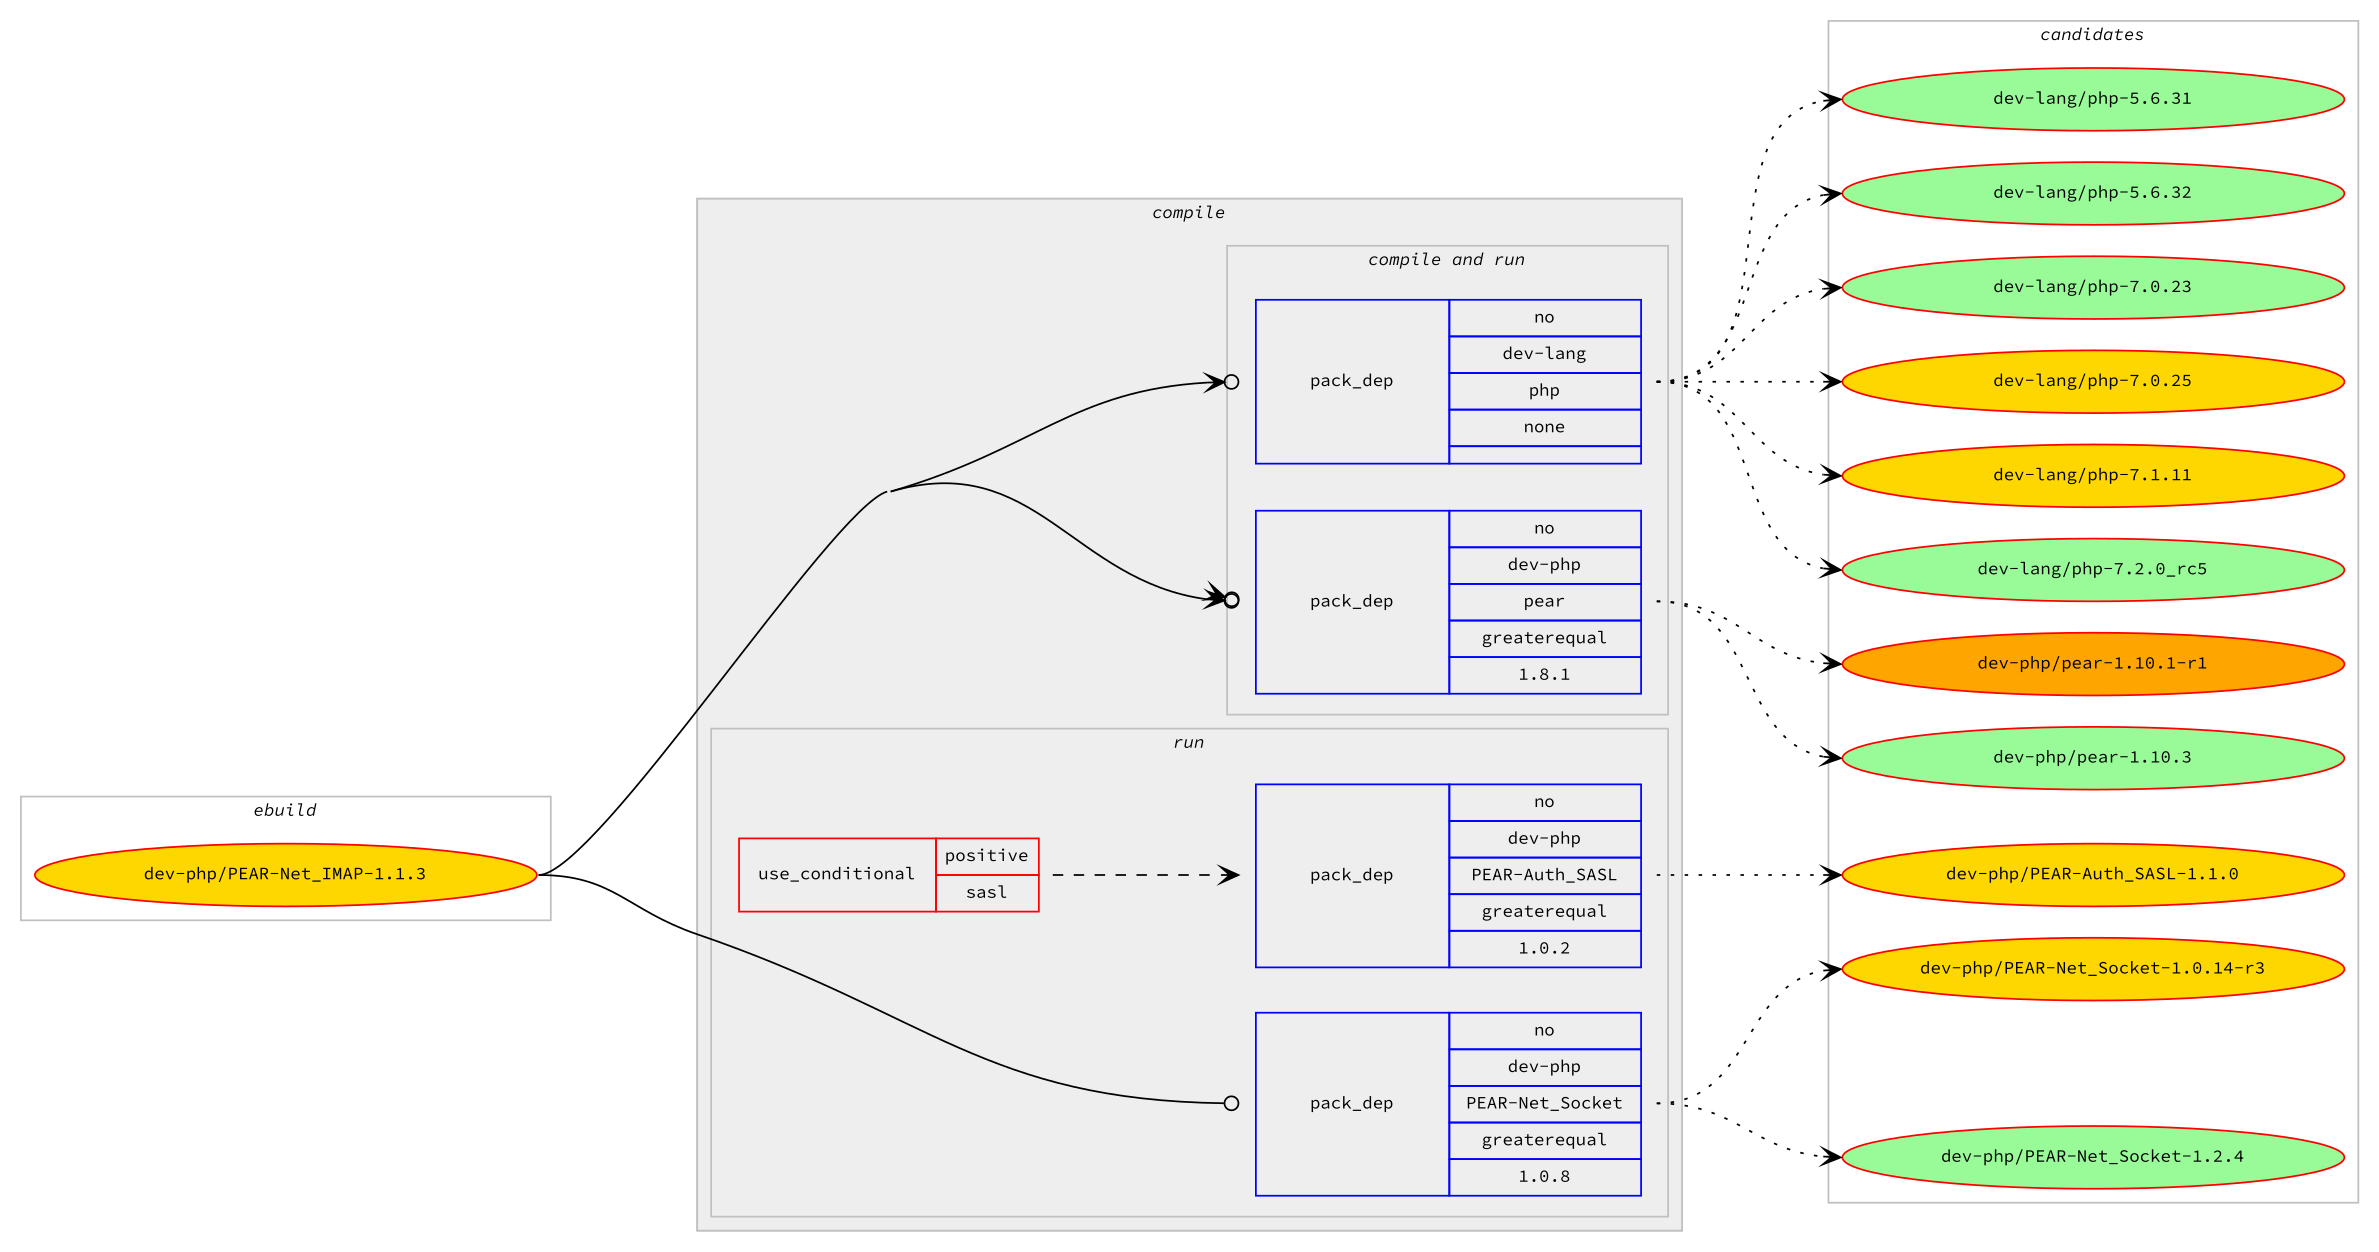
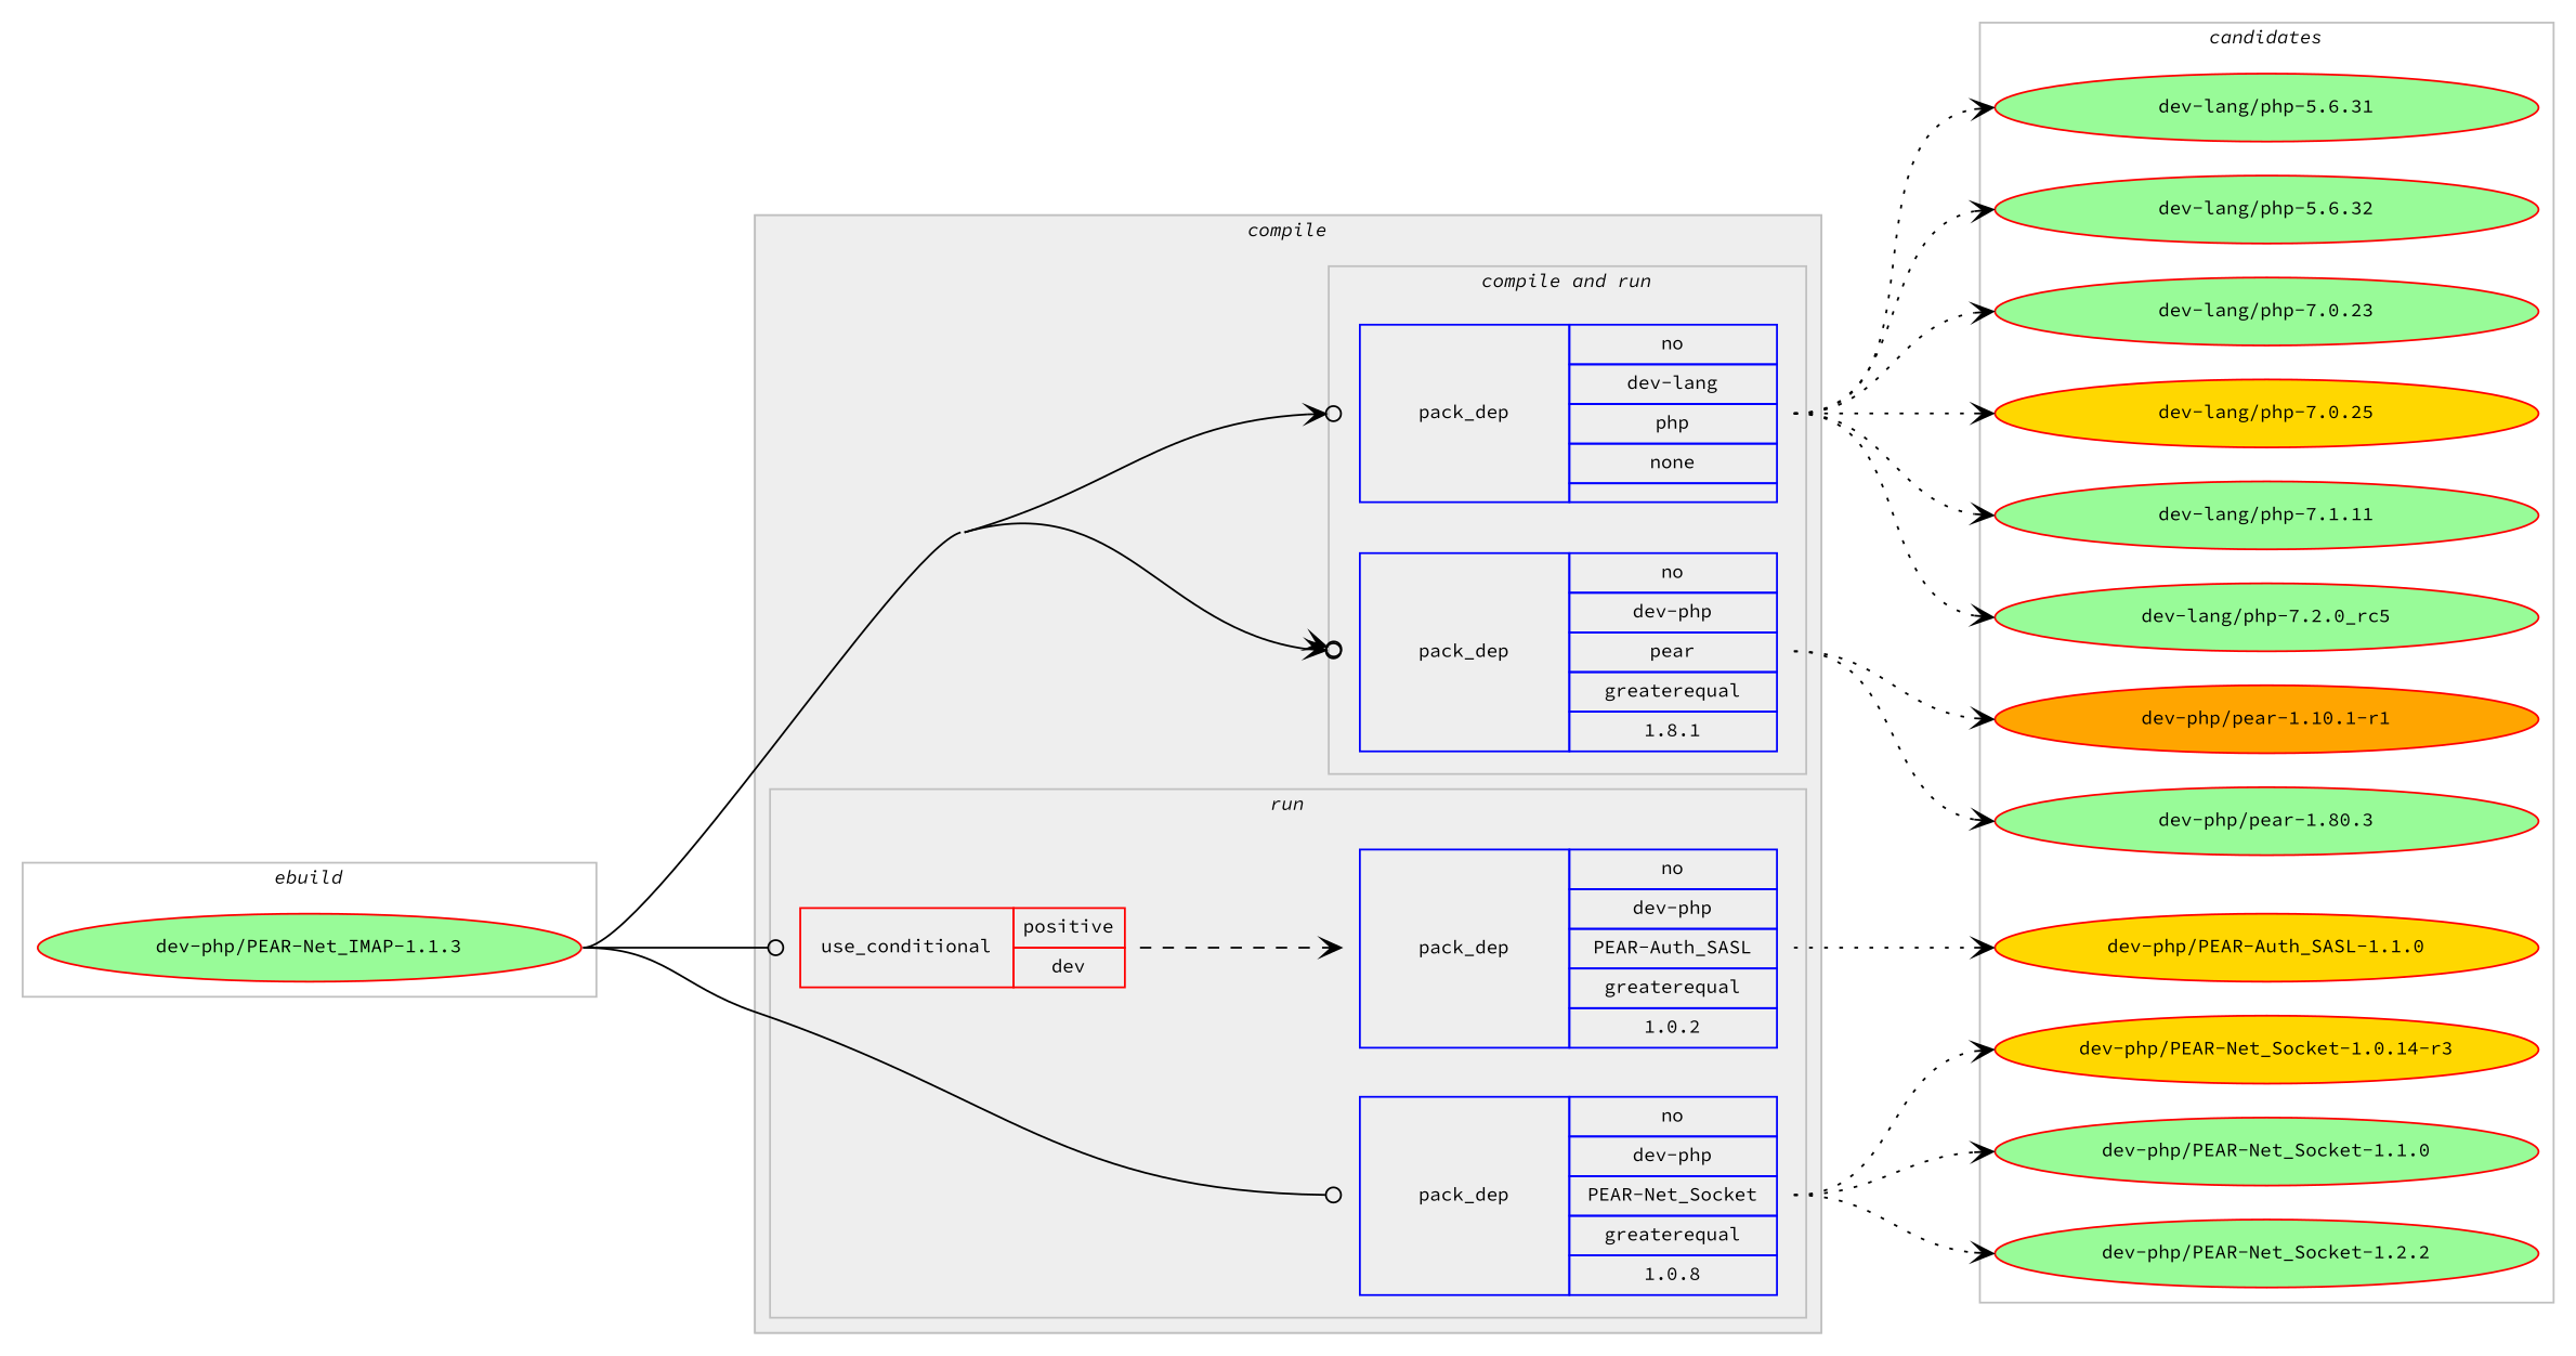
  digraph {
    compound=true
    concentrate=true
    fontname="Source Code Pro"
    fontsize=10
    newrank=true
    rankdir=LR
    ranksep=1.5
    node [color=red fillcolor=palegreen fontname="Source Code Pro" fontsize=10 style=filled]
    edge [arrowhead=vee fontname="Source Code Pro" headport=w style=dotted tailport=e weight=100]
-   n1 [fillcolor=gold label="dev-php/PEAR-Net_IMAP-1.1.3" width=4]
+   n1 [label="dev-php/PEAR-Net_IMAP-1.1.3" width=4]
    n2 [color=blue label=<<TABLE BORDER="0" CELLBORDER="1" CELLSPACING="0" CELLPADDING="4" WIDTH="220"><TR><TD ROWSPAN="6" CELLPADDING="30">pack_dep</TD></TR><TR><TD WIDTH="110">no</TD></TR><TR><TD>dev-lang</TD></TR><TR><TD>php</TD></TR><TR><TD>none</TD></TR><TR><TD></TD></TR></TABLE>> shape=none fillcolor="" style=""]
    n3 [color=blue label=<<TABLE BORDER="0" CELLBORDER="1" CELLSPACING="0" CELLPADDING="4" WIDTH="220"><TR><TD ROWSPAN="6" CELLPADDING="30">pack_dep</TD></TR><TR><TD WIDTH="110">no</TD></TR><TR><TD>dev-php</TD></TR><TR><TD>pear</TD></TR><TR><TD>greaterequal</TD></TR><TR><TD>1.8.1</TD></TR></TABLE>> shape=none fillcolor="" style=""]
    n4 [color=blue label=<<TABLE BORDER="0" CELLBORDER="1" CELLSPACING="0" CELLPADDING="4" WIDTH="220"><TR><TD ROWSPAN="6" CELLPADDING="30">pack_dep</TD></TR><TR><TD WIDTH="110">no</TD></TR><TR><TD>dev-php</TD></TR><TR><TD>PEAR-Auth_SASL</TD></TR><TR><TD>greaterequal</TD></TR><TR><TD>1.0.2</TD></TR></TABLE>> shape=none fillcolor="" style=""]
-   n5 [label=<<TABLE BORDER="0" CELLBORDER="1" CELLSPACING="0" CELLPADDING="4"><TR><TD ROWSPAN="3" CELLPADDING="10">use_conditional</TD></TR><TR><TD>positive</TD></TR><TR><TD>sasl</TD></TR></TABLE>> shape=none fillcolor="" style=""]
+   n5 [label=<<TABLE BORDER="0" CELLBORDER="1" CELLSPACING="0" CELLPADDING="4"><TR><TD ROWSPAN="3" CELLPADDING="10">use_conditional</TD></TR><TR><TD>positive</TD></TR><TR><TD>dev</TD></TR></TABLE>> shape=none fillcolor="" style=""]
    n6 [color=blue label=<<TABLE BORDER="0" CELLBORDER="1" CELLSPACING="0" CELLPADDING="4" WIDTH="220"><TR><TD ROWSPAN="6" CELLPADDING="30">pack_dep</TD></TR><TR><TD WIDTH="110">no</TD></TR><TR><TD>dev-php</TD></TR><TR><TD>PEAR-Net_Socket</TD></TR><TR><TD>greaterequal</TD></TR><TR><TD>1.0.8</TD></TR></TABLE>> shape=none fillcolor="" style=""]
    n7 [label="dev-lang/php-5.6.31" width=4]
    n8 [label="dev-lang/php-5.6.32" width=4]
    n9 [label="dev-lang/php-7.0.23" width=4]
    n10 [fillcolor=gold label="dev-lang/php-7.0.25" width=4]
-   n11 [fillcolor=gold label="dev-lang/php-7.1.11" width=4]
+   n11 [label="dev-lang/php-7.1.11" width=4]
    n12 [label="dev-lang/php-7.2.0_rc5" width=4]
    n13 [fillcolor=orange label="dev-php/pear-1.10.1-r1" width=4]
-   n14 [label="dev-php/pear-1.10.3" width=4]
+   n14 [label="dev-php/pear-1.80.3" width=4]
    n15 [fillcolor=gold label="dev-php/PEAR-Auth_SASL-1.1.0" width=4]
    n16 [fillcolor=gold label="dev-php/PEAR-Net_Socket-1.0.14-r3" width=4]
-   n18 [label="dev-php/PEAR-Net_Socket-1.2.4" width=4]
+   n17 [label="dev-php/PEAR-Net_Socket-1.1.0" width=4]
+   n18 [label="dev-php/PEAR-Net_Socket-1.2.2" width=4]
    subgraph cluster_1 {
      color=gray
      label=<<i>ebuild</i>>
      rank=same
      n1
    }
    subgraph cluster_2 {
      color=gray
      label=<<i>dependencies</i>>
      subgraph cluster_3 {
        color=gray
        fillcolor="#eeeeee"
        label=<<i>compile</i>>
        style=filled
      }
      subgraph cluster_4 {
        color=gray
        fillcolor="#eeeeee"
        label=<<i>compile and run</i>>
        style=filled
        subgraph sub_5 {
          color=gray
          fillcolor="#eeeeee"
          label=<<i>compile and run</i>>
          style=filled
          n2
        }
        subgraph sub_6 {
          color=gray
          fillcolor="#eeeeee"
          label=<<i>compile and run</i>>
          style=filled
          n3
        }
      }
      subgraph cluster_7 {
        color=gray
        fillcolor="#eeeeee"
        label=<<i>run</i>>
        style=filled
        subgraph sub_8 {
          color=gray
          fillcolor="#eeeeee"
          label=<<i>run</i>>
          style=filled
          n5
          subgraph sub_9 {
            color=gray
            fillcolor="#eeeeee"
            label=<<i>run</i>>
            style=filled
            n4
          }
        }
        subgraph sub_10 {
          color=gray
          fillcolor="#eeeeee"
          label=<<i>run</i>>
          style=filled
          n6
        }
      }
    }
    subgraph cluster_11 {
      color=gray
      label=<<i>candidates</i>>
      rank=same
      subgraph sub_12 {
        color=black
        label=<<i>candidates</i>>
        nodesep=1
        rank=same
        n7
        n8
        n9
        n10
        n11
        n12
      }
      subgraph sub_13 {
        color=black
        label=<<i>candidates</i>>
        nodesep=1
        rank=same
        n13
        n14
      }
      subgraph sub_14 {
        color=black
        label=<<i>candidates</i>>
        nodesep=1
        rank=same
        n15
      }
      subgraph sub_15 {
        color=black
        label=<<i>candidates</i>>
        nodesep=1
        rank=same
        n16
+       n17
        n18
      }
    }
    n1 -> n2 [arrowhead=odotvee style=solid weight=20]
    n1 -> n3 [arrowhead=odotvee style=solid weight=20]
+   n1 -> n5 [arrowhead=odot style=solid weight=20]
    n1 -> n6 [arrowhead=odot style=solid weight=20]
    n2 -> n7
    n2 -> n8
    n2 -> n9
    n2 -> n10
    n2 -> n11
    n2 -> n12
    n3 -> n13
    n3 -> n14
    n4 -> n15
    n5 -> n4 [style=dashed weight=20]
    n6 -> n16
+   n6 -> n17
    n6 -> n18
  }
